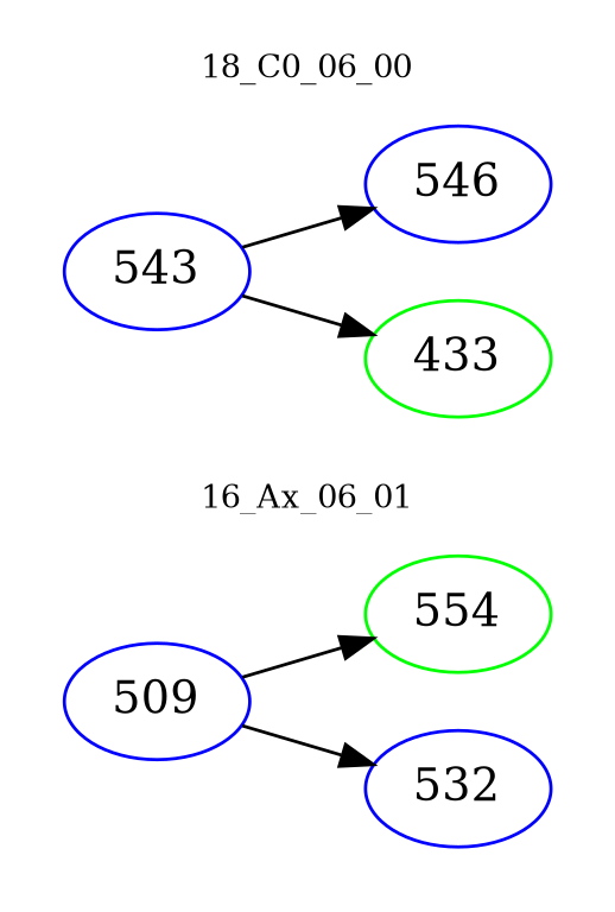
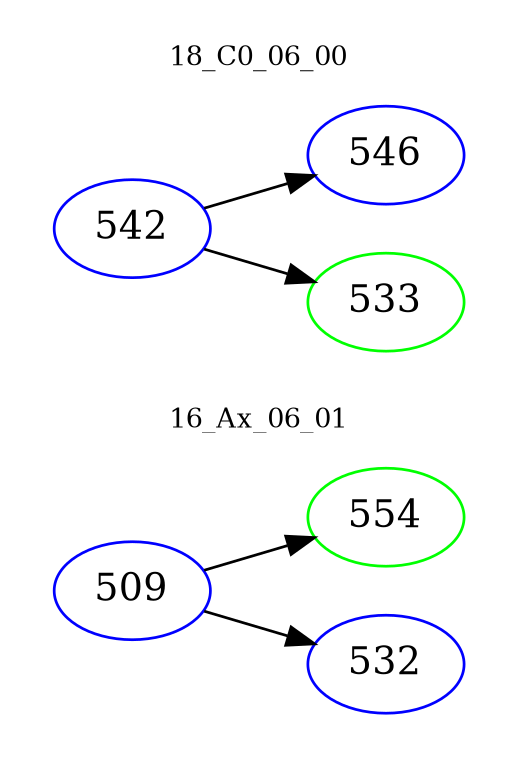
  digraph {
    fontname="DejaVu Serif"
    rankdir=LR
    node [color=blue fontname="DejaVu Serif"]
    edge [color=black fontname="DejaVu Serif"]
    n1 [label=509]
    n2 [label=532]
    n3 [color=green label=554]
-   n4 [label=543]
-   n5 [color=green label=433]
+   n4 [label=542]
+   n5 [color=green label=533]
    n6 [label=546]
    subgraph cluster_1 {
      color=white
      fontsize=10
      label="16_Ax_06_01"
      n1
      n2
      n3
    }
    subgraph cluster_2 {
      color=white
      fontsize=10
      label="18_C0_06_00"
      n4
      n5
      n6
    }
    n1 -> n2
    n1 -> n3
    n4 -> n5
    n4 -> n6
  }
